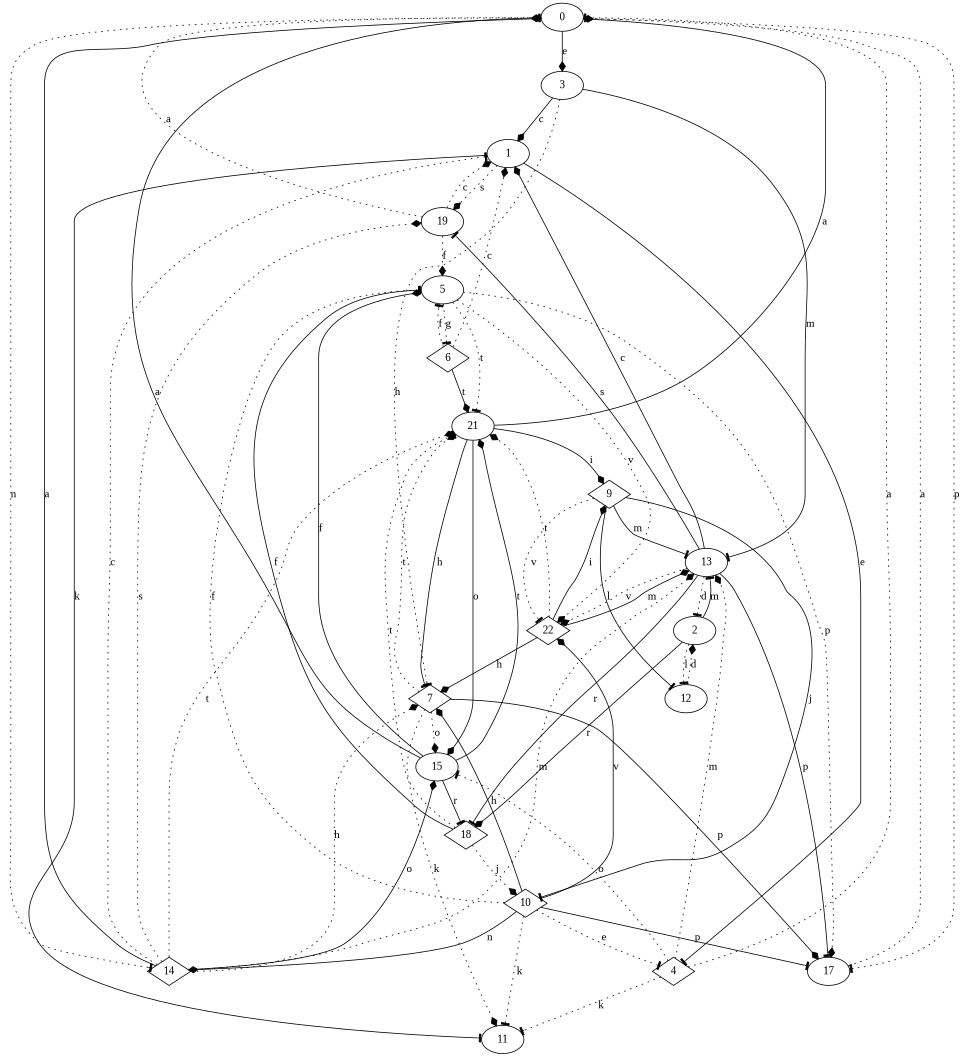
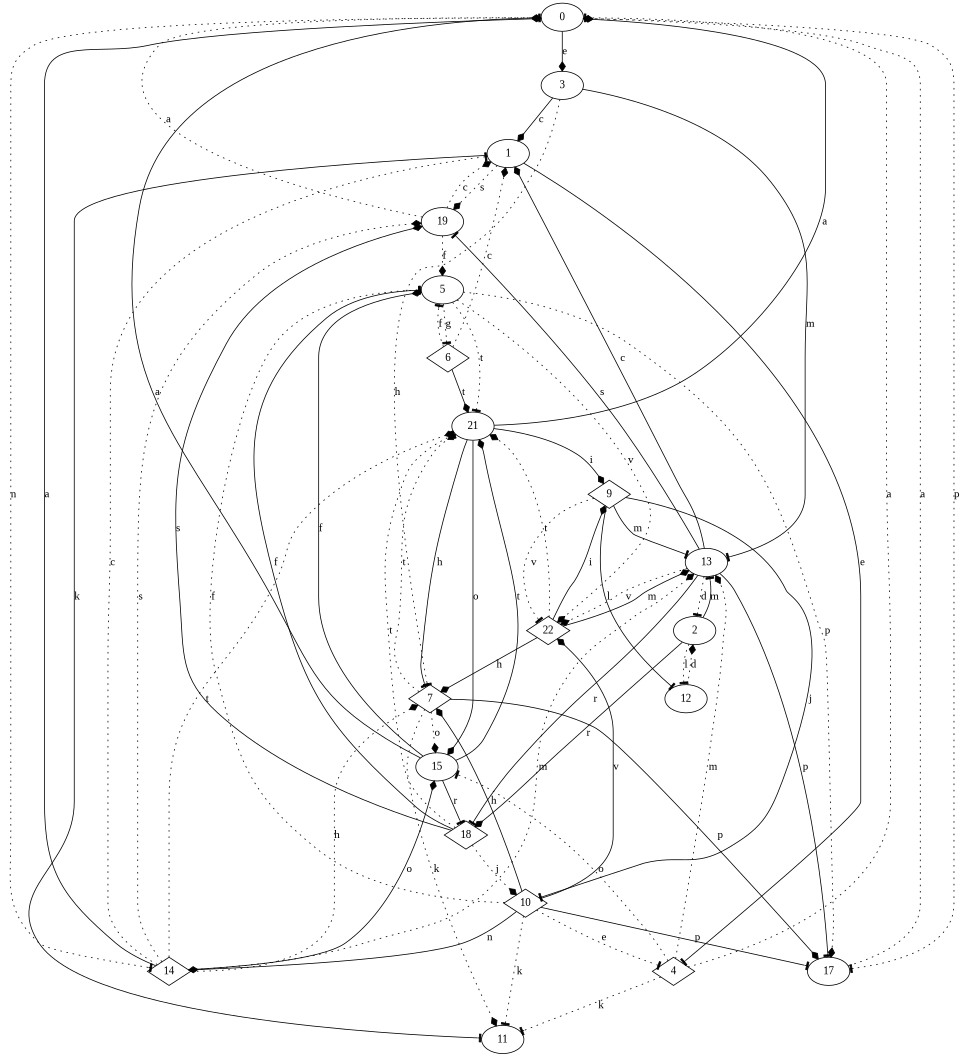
  strict digraph {
    fontname="Liberation Serif"
    node [fontname="Liberation Serif" shape=ellipse]
    edge [arrowhead=diamond fontname="Liberation Serif" style=dotted]
    0
    3
    14 [shape=diamond]
    17
    1
    13
    7 [shape=diamond]
    19
    15
    21
    4 [shape=diamond]
    11
    5
    2
    12
    18 [shape=diamond]
    22 [shape=diamond]
    10 [shape=diamond]
    6 [shape=diamond]
    9 [shape=diamond]
    0 -> 3 [label=e style=solid]
    0 -> 14 [arrowhead=tee label=n]
    0 -> 17 [arrowhead=tee label=p]
    3 -> 1 [label=c style=solid]
    3 -> 13 [arrowhead=tee label=m style=solid]
    3 -> 7 [arrowhead=tee label=h]
    14 -> 0 [label=a style=solid]
    14 -> 1 [arrowhead=tee label=c]
    14 -> 13 [label=m]
    14 -> 7 [label=h]
    14 -> 19 [label=s]
    14 -> 15 [label=o style=solid]
    14 -> 21 [label=t]
    17 -> 0 [label=a]
    1 -> 19 [label=s]
    1 -> 4 [arrowhead=tee label=e style=solid]
    1 -> 11 [arrowhead=tee label=k style=solid]
    13 -> 17 [arrowhead=tee label=p style=solid]
    13 -> 1 [label=c style=solid]
    13 -> 19 [arrowhead=tee label=s style=solid]
    13 -> 2 [arrowhead=tee label=d]
    13 -> 18 [arrowhead=tee label=r style=solid]
    13 -> 22 [label=v]
    7 -> 17 [label=p style=solid]
    7 -> 15 [label=o]
    7 -> 21 [label=t]
    7 -> 11 [label=k]
    19 -> 0 [label=a]
    19 -> 1 [label=c]
    19 -> 5 [label=f]
    15 -> 0 [arrowhead=tee label=a style=solid]
    15 -> 21 [label=t style=solid]
    15 -> 5 [label=f style=solid]
    15 -> 18 [arrowhead=tee label=r style=solid]
    21 -> 0 [label=a style=solid]
    21 -> 7 [arrowhead=tee label=h style=solid]
    21 -> 15 [label=o style=solid]
    21 -> 9 [label=i style=solid]
    4 -> 0 [arrowhead=tee label=a]
    4 -> 13 [label=m]
    4 -> 15 [arrowhead=tee label=o]
    4 -> 11 [arrowhead=tee label=k]
    5 -> 17 [label=p]
    5 -> 21 [arrowhead=tee label=t]
    5 -> 22 [label=v]
    5 -> 6 [arrowhead=tee label=g]
    2 -> 13 [arrowhead=tee label=m style=solid]
    2 -> 12 [arrowhead=tee label=l]
    2 -> 18 [label=r style=solid]
    12 -> 2 [label=d]
+   18 -> 19 [label=s style=solid]
    18 -> 21 [arrowhead=tee label=t]
    18 -> 5 [arrowhead=tee label=f style=solid]
    18 -> 10 [label=j]
    22 -> 13 [label=m style=solid]
    22 -> 7 [label=h style=solid]
    22 -> 21 [label=t]
    22 -> 9 [label=i style=solid]
    10 -> 14 [label=n style=solid]
    10 -> 17 [arrowhead=tee label=p style=solid]
    10 -> 7 [label=h style=solid]
    10 -> 4 [arrowhead=tee label=e]
    10 -> 11 [arrowhead=tee label=k]
    10 -> 5 [arrowhead=tee label=f]
    10 -> 22 [label=v style=solid]
    6 -> 1 [label=c]
    6 -> 21 [label=t style=solid]
    6 -> 5 [arrowhead=tee label=f]
    9 -> 13 [arrowhead=tee label=m style=solid]
    9 -> 12 [arrowhead=tee label=l style=solid]
    9 -> 22 [arrowhead=tee label=v]
    9 -> 10 [arrowhead=tee label=j style=solid]
  }
